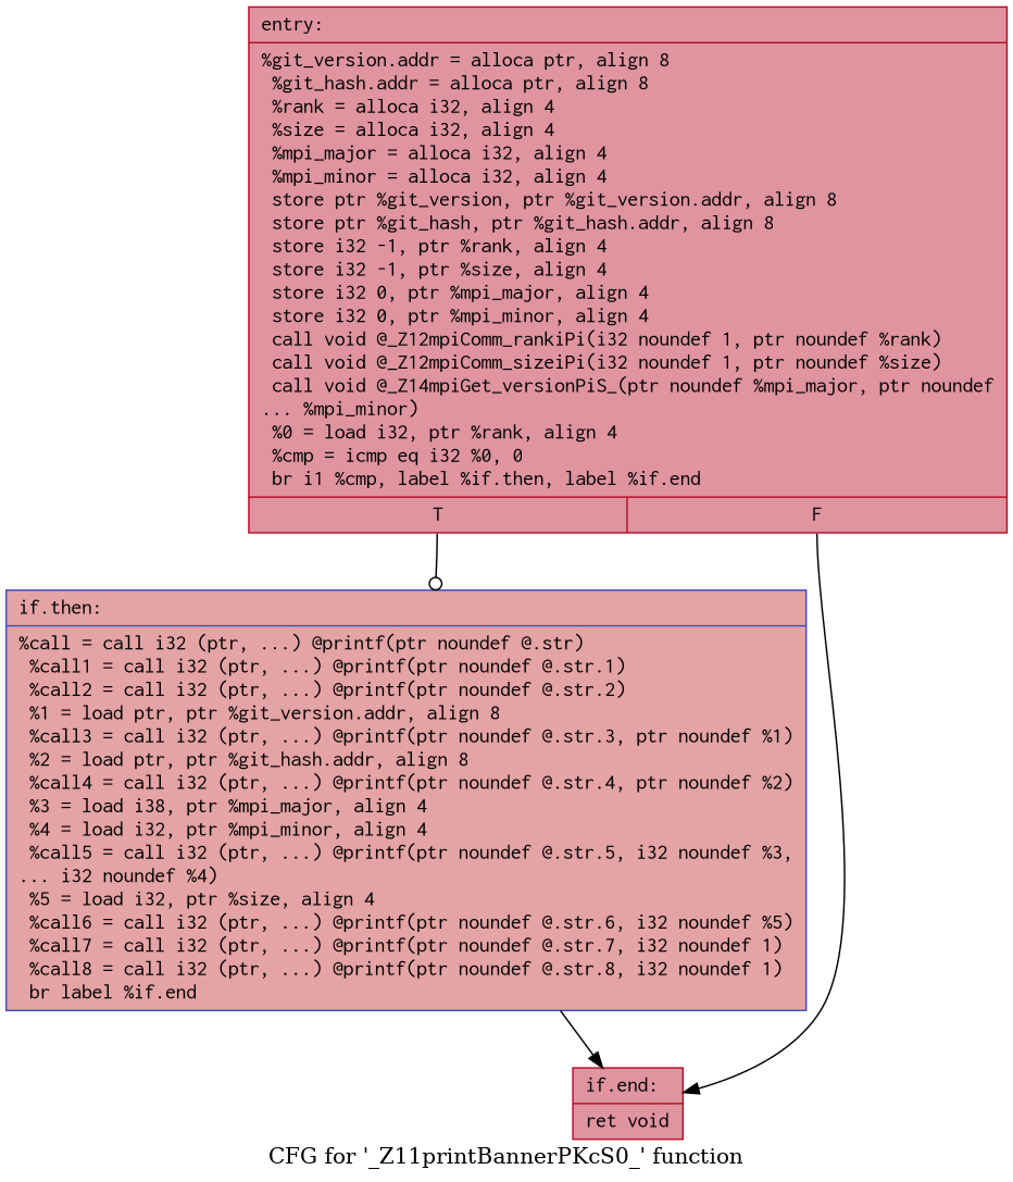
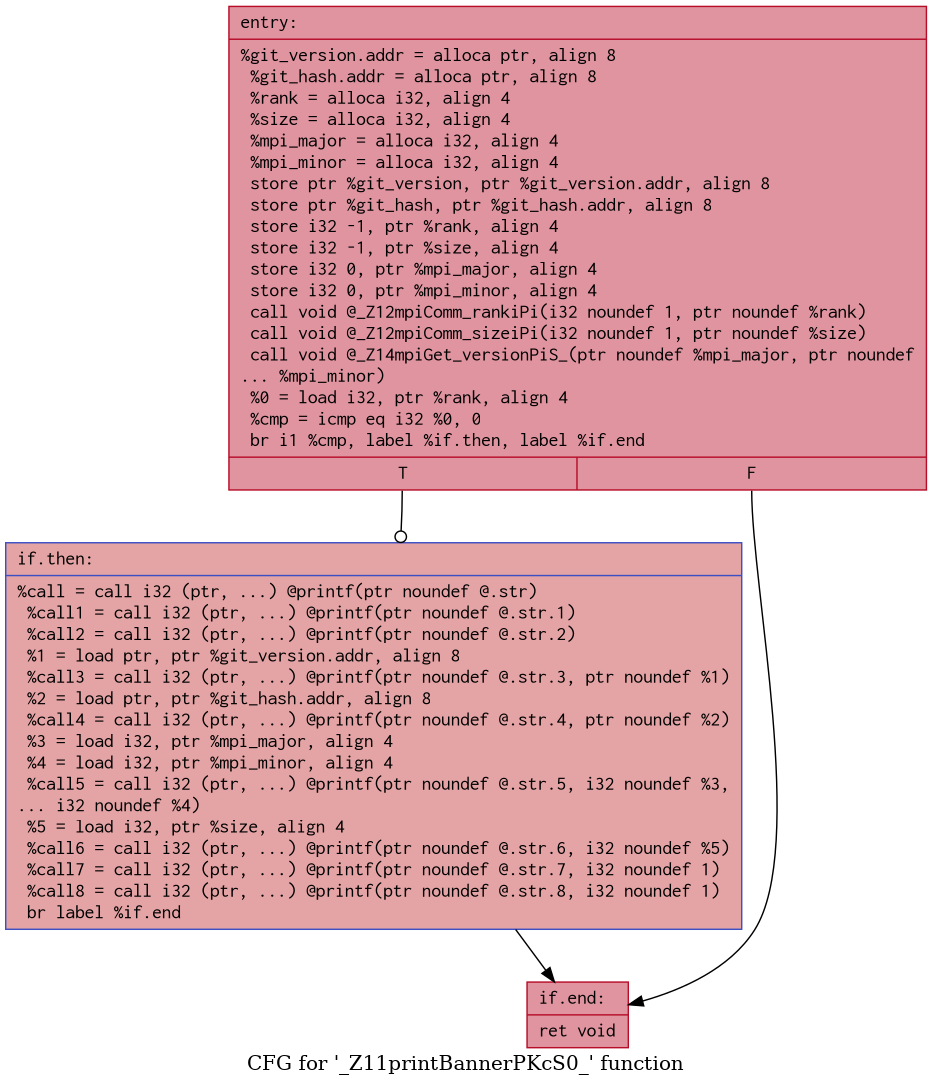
  digraph {
    label="CFG for '_Z11printBannerPKcS0_' function"
    node [color="#b70d28ff" fillcolor="#b70d2870" fontname=Courier shape=record style=filled]
    edge [arrowhead=normal]
    n1 [label="{entry:\l|  %git_version.addr = alloca ptr, align 8\l  %git_hash.addr = alloca ptr, align 8\l  %rank = alloca i32, align 4\l  %size = alloca i32, align 4\l  %mpi_major = alloca i32, align 4\l  %mpi_minor = alloca i32, align 4\l  store ptr %git_version, ptr %git_version.addr, align 8\l  store ptr %git_hash, ptr %git_hash.addr, align 8\l  store i32 -1, ptr %rank, align 4\l  store i32 -1, ptr %size, align 4\l  store i32 0, ptr %mpi_major, align 4\l  store i32 0, ptr %mpi_minor, align 4\l  call void @_Z12mpiComm_rankiPi(i32 noundef 1, ptr noundef %rank)\l  call void @_Z12mpiComm_sizeiPi(i32 noundef 1, ptr noundef %size)\l  call void @_Z14mpiGet_versionPiS_(ptr noundef %mpi_major, ptr noundef\l... %mpi_minor)\l  %0 = load i32, ptr %rank, align 4\l  %cmp = icmp eq i32 %0, 0\l  br i1 %cmp, label %if.then, label %if.end\l|{<s0>T|<s1>F}}"]
-   n2 [color="#3d50c3ff" fillcolor="#c32e3170" label="{if.then:\l|  %call = call i32 (ptr, ...) @printf(ptr noundef @.str)\l  %call1 = call i32 (ptr, ...) @printf(ptr noundef @.str.1)\l  %call2 = call i32 (ptr, ...) @printf(ptr noundef @.str.2)\l  %1 = load ptr, ptr %git_version.addr, align 8\l  %call3 = call i32 (ptr, ...) @printf(ptr noundef @.str.3, ptr noundef %1)\l  %2 = load ptr, ptr %git_hash.addr, align 8\l  %call4 = call i32 (ptr, ...) @printf(ptr noundef @.str.4, ptr noundef %2)\l  %3 = load i38, ptr %mpi_major, align 4\l  %4 = load i32, ptr %mpi_minor, align 4\l  %call5 = call i32 (ptr, ...) @printf(ptr noundef @.str.5, i32 noundef %3,\l... i32 noundef %4)\l  %5 = load i32, ptr %size, align 4\l  %call6 = call i32 (ptr, ...) @printf(ptr noundef @.str.6, i32 noundef %5)\l  %call7 = call i32 (ptr, ...) @printf(ptr noundef @.str.7, i32 noundef 1)\l  %call8 = call i32 (ptr, ...) @printf(ptr noundef @.str.8, i32 noundef 1)\l  br label %if.end\l}"]
+   n2 [color="#3d50c3ff" fillcolor="#c32e3170" label="{if.then:\l|  %call = call i32 (ptr, ...) @printf(ptr noundef @.str)\l  %call1 = call i32 (ptr, ...) @printf(ptr noundef @.str.1)\l  %call2 = call i32 (ptr, ...) @printf(ptr noundef @.str.2)\l  %1 = load ptr, ptr %git_version.addr, align 8\l  %call3 = call i32 (ptr, ...) @printf(ptr noundef @.str.3, ptr noundef %1)\l  %2 = load ptr, ptr %git_hash.addr, align 8\l  %call4 = call i32 (ptr, ...) @printf(ptr noundef @.str.4, ptr noundef %2)\l  %3 = load i32, ptr %mpi_major, align 4\l  %4 = load i32, ptr %mpi_minor, align 4\l  %call5 = call i32 (ptr, ...) @printf(ptr noundef @.str.5, i32 noundef %3,\l... i32 noundef %4)\l  %5 = load i32, ptr %size, align 4\l  %call6 = call i32 (ptr, ...) @printf(ptr noundef @.str.6, i32 noundef %5)\l  %call7 = call i32 (ptr, ...) @printf(ptr noundef @.str.7, i32 noundef 1)\l  %call8 = call i32 (ptr, ...) @printf(ptr noundef @.str.8, i32 noundef 1)\l  br label %if.end\l}"]
    n3 [label="{if.end:\l|  ret void\l}"]
    n1 -> n2 [tailport=s0 arrowhead=odot]
    n1 -> n3 [tailport=s1]
    n2 -> n3
  }
